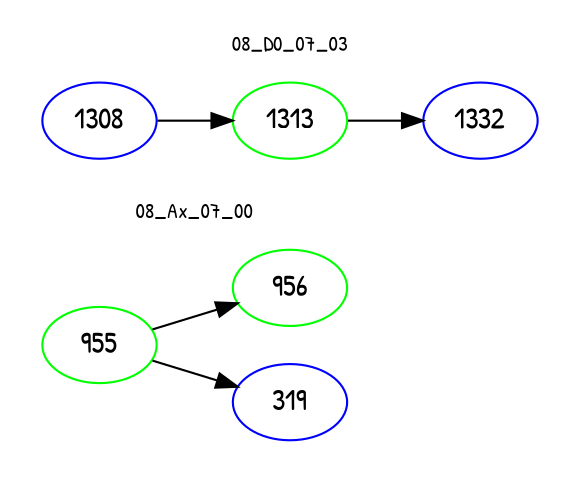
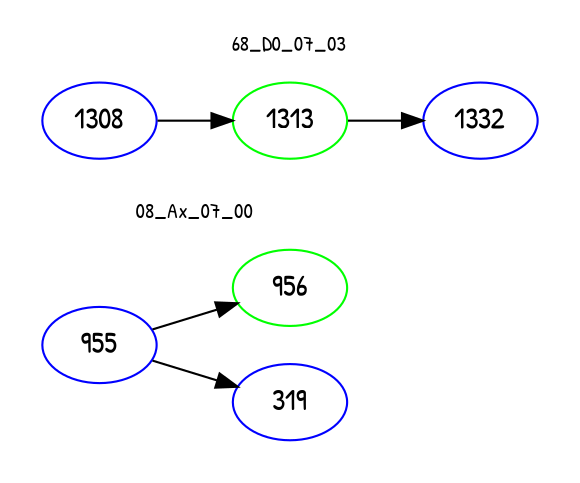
  digraph {
    fontname="Patrick Hand"
    rankdir=LR
    node [color=blue fontname="Patrick Hand"]
    edge [color=black fontname="Patrick Hand"]
-   n1 [color=green label=955]
+   n1 [label=955]
    n2 [label=319]
    n3 [color=green label=956]
    n4 [label=1308]
    n5 [label=1332]
    n6 [color=green label=1313]
    subgraph cluster_1 {
      color=white
      fontsize=10
      label="08_Ax_07_00"
      n1
      n2
      n3
    }
    subgraph cluster_2 {
      color=white
      fontsize=10
-     label="08_D0_07_03"
+     label="68_D0_07_03"
      n4
      n5
      n6
    }
    n1 -> n2
    n1 -> n3
    n4 -> n6
    n6 -> n5
  }
